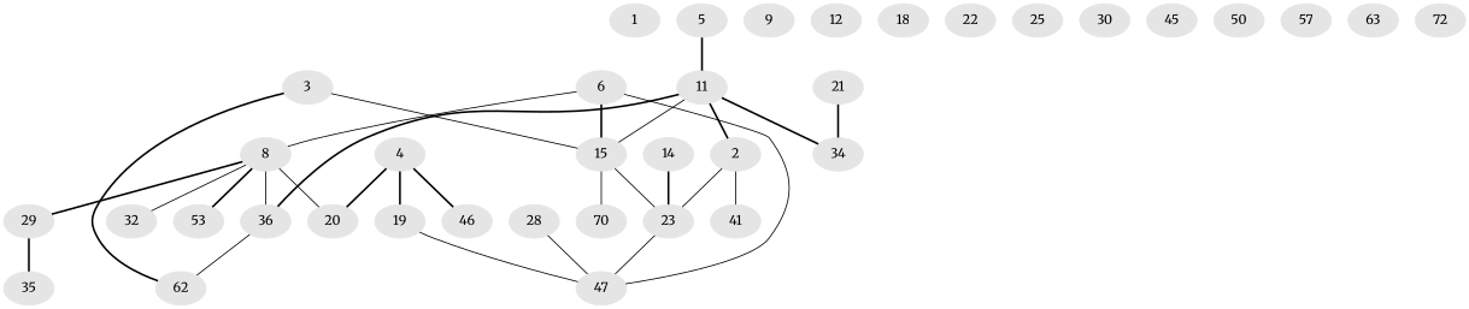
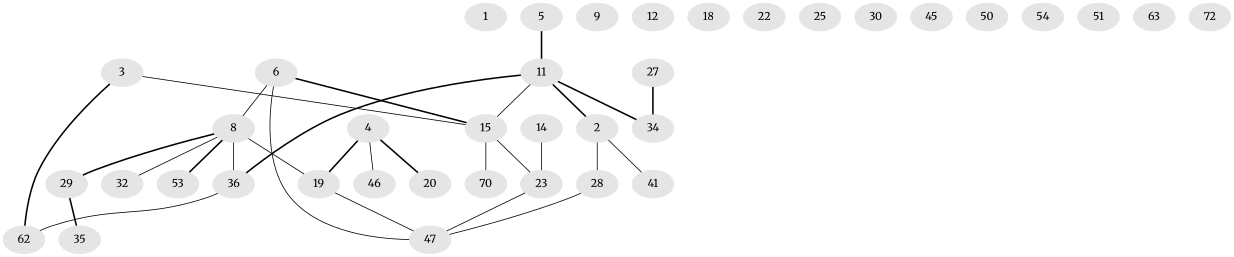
  graph {
    fontname=Merriweather
    node [color=gray90 fontname=Merriweather style=filled]
    edge [fontname=Merriweather style=solid]
    1
    2 [super="+43+44"]
    28 [super="+67"]
    41 [super="+64"]
    47 [super="+55+58"]
    3 [super="+21"]
    15 [super="+33"]
    62 [super="+66"]
    23 [super="+48"]
    70
    4 [super="+7+26"]
    19 [super="+37"]
    20 [super="+49"]
    46
    5 [super="+10+13+51"]
    11 [super="+17+61"]
    36 [super="+38"]
    34 [super="+59+68"]
    6 [super="+31"]
    8 [super="+24+71"]
    29 [super="+65"]
    32
    53 [super="+69"]
    35 [super="+60"]
    9
    12
    14 [super="+16+40+56"]
    18
    22
    25
-   27 [super="+39+42" label=21]
+   27 [super="+39+42"]
    30 [super="+52"]
    45
    50
-   57
+   54
+   57 [label=51]
    63
    72
-   2 -- 23 [weight=2]
+   2 -- 28 [weight=2]
    2 -- 41
    28 -- 47
    3 -- 15
    3 -- 62 [style=bold]
    15 -- 23
    15 -- 70
    23 -- 47
    4 -- 19 [style=bold weight=2]
    4 -- 20 [style=bold]
-   4 -- 46 [style=bold]
+   4 -- 46
    19 -- 47
    5 -- 11 [style=bold]
    11 -- 2 [style=bold]
    11 -- 15
    11 -- 36 [style=bold]
    11 -- 34 [style=bold]
    36 -- 62
    6 -- 47
    6 -- 15 [style=bold]
    6 -- 8
-   8 -- 20
+   8 -- 19
    8 -- 36 [weight=2]
    8 -- 29 [style=bold]
    8 -- 32
    8 -- 53 [style=bold]
    29 -- 35 [style=bold]
-   14 -- 23 [style=bold]
+   14 -- 23
    27 -- 34 [style=bold]
  }
